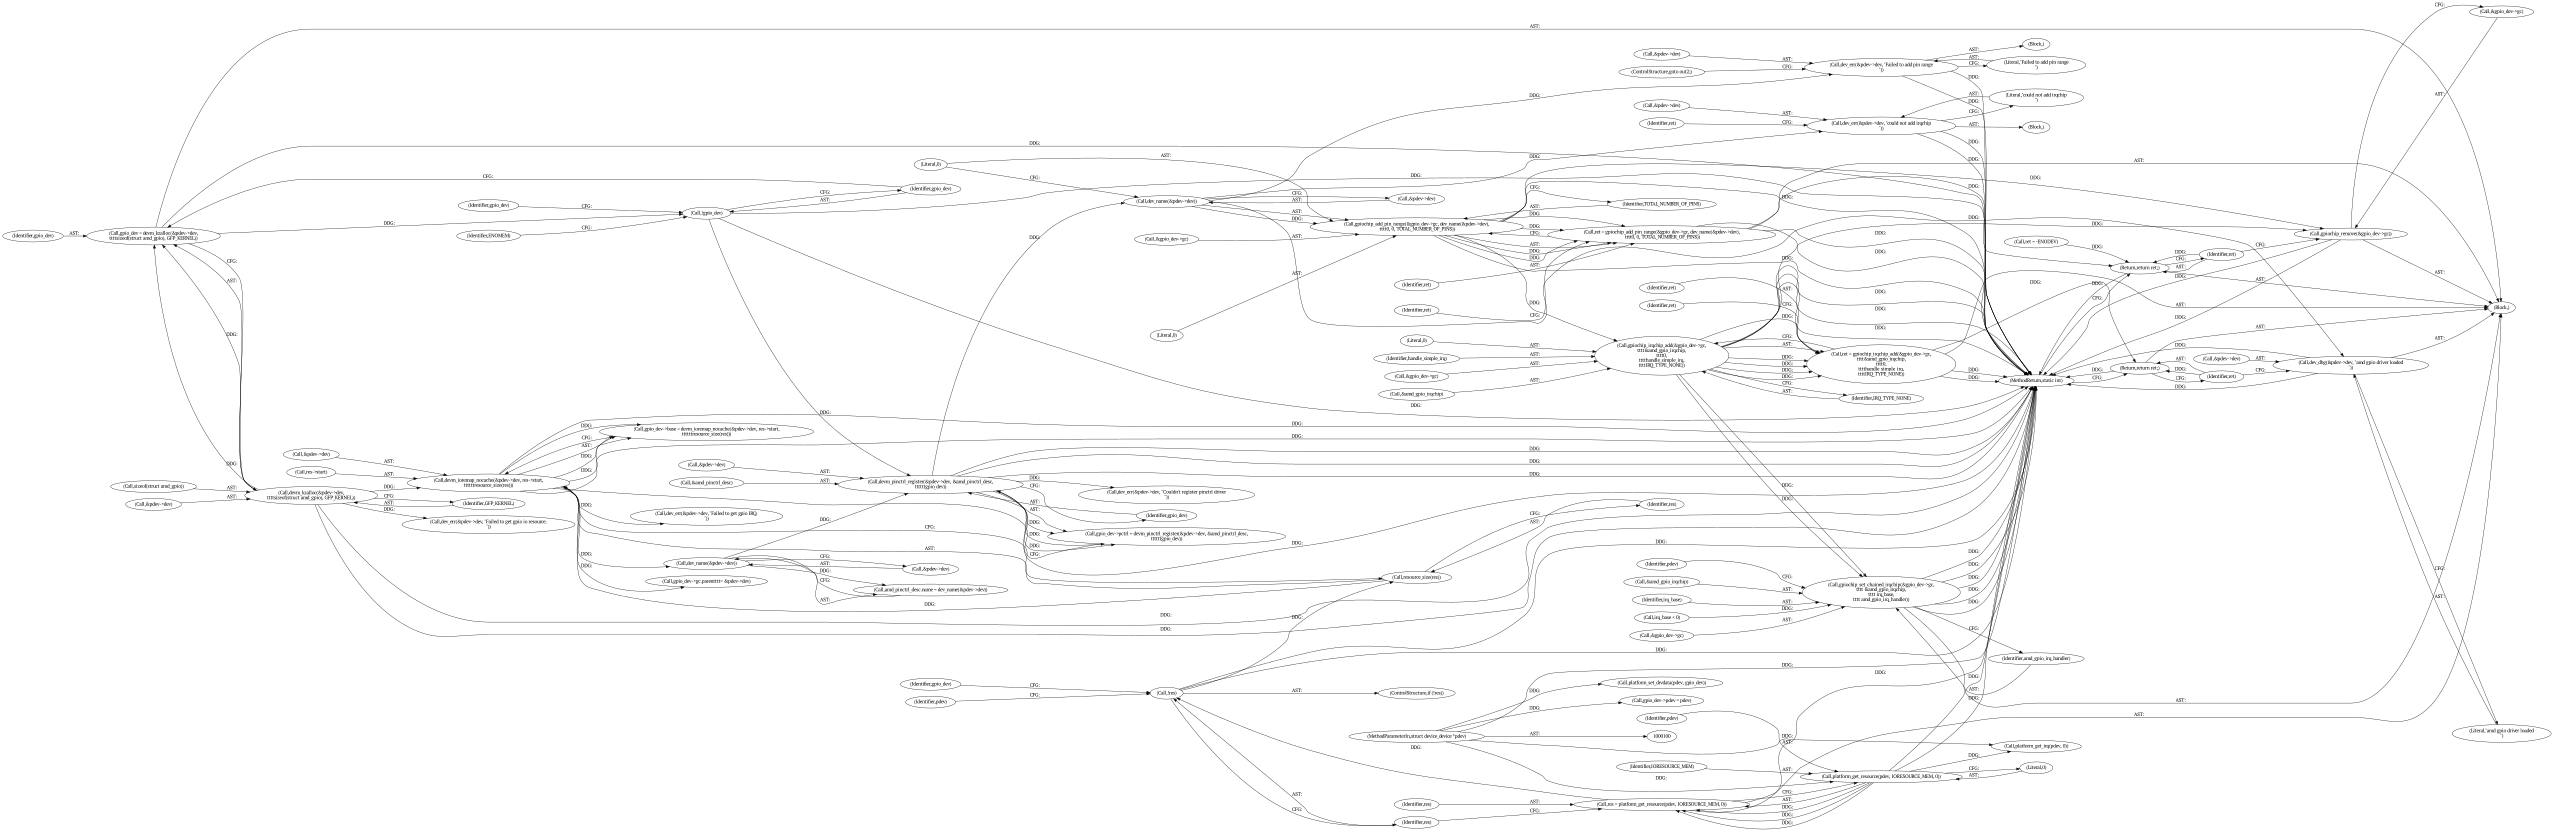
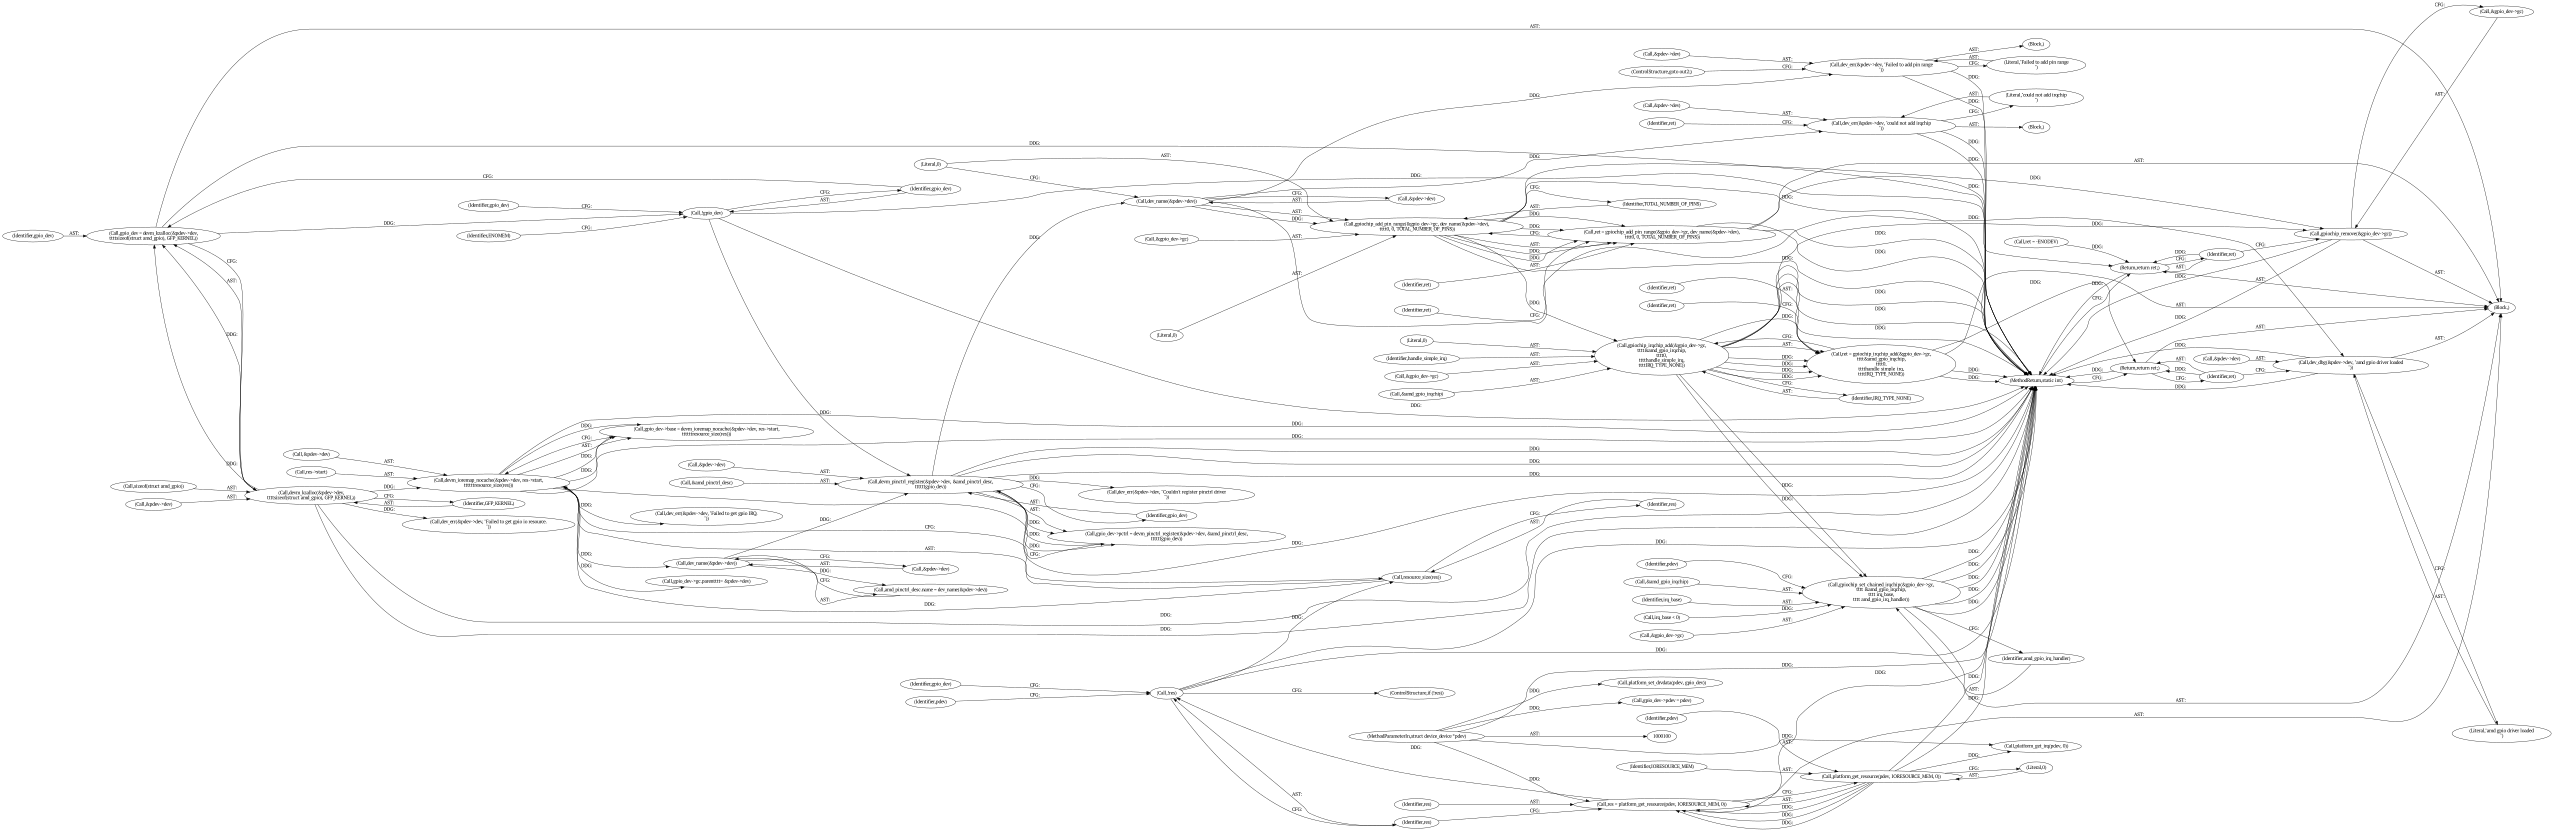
  digraph {
    fontname="PT Serif"
    rankdir=LR
    node [fontname="PT Serif"]
    edge [fontname="PT Serif"]
    n1 [label="(Call,dev_name(&pdev->dev))"]
    n2 [label="(Call,gpiochip_add_pin_range(&gpio_dev->gc, dev_name(&pdev->dev),\n \t\t\t\t0, 0, TOTAL_NUMBER_OF_PINS))"]
    n3 [label="(Call,dev_err(&pdev->dev, \"Failed to add pin range\n\"))"]
    n4 [label="(Call,dev_err(&pdev->dev, \"could not add irqchip\n\"))"]
    n5 [label="(Call,dev_dbg(&pdev->dev, \"amd gpio driver loaded\n\"))"]
    n6 [label="(Call,&pdev->dev)"]
    n7 [label="(MethodReturn,static int)"]
    n8 [label="(Call,ret = gpiochip_add_pin_range(&gpio_dev->gc, dev_name(&pdev->dev),\n \t\t\t\t0, 0, TOTAL_NUMBER_OF_PINS))"]
    n9 [label="(Call,gpiochip_irqchip_add(&gpio_dev->gc,\n\t\t\t\t&amd_gpio_irqchip,\n\t\t\t\t0,\n\t\t\t\thandle_simple_irq,\n\t\t\t\tIRQ_TYPE_NONE))"]
    n10 [label="(Call,gpiochip_remove(&gpio_dev->gc))"]
    n11 [label="(Identifier,TOTAL_NUMBER_OF_PINS)"]
    n12 [label="(Block,)"]
    n13 [label="(Literal,\"Failed to add pin range\n\")"]
    n14 [label="(Block,)"]
    n15 [label="(Literal,\"could not add irqchip\n\")"]
    n16 [label="(Block,)"]
    n17 [label="(Literal,\"amd gpio driver loaded\n\")"]
    n18 [label="(Call,devm_pinctrl_register(&pdev->dev, &amd_pinctrl_desc,\n\t\t\t\t\t\tgpio_dev))"]
    n19 [label="(Call,dev_err(&pdev->dev, \"Couldn't register pinctrl driver\n\"))"]
    n20 [label="(Identifier,gpio_dev)"]
    n21 [label="(Call,gpio_dev->pctrl = devm_pinctrl_register(&pdev->dev, &amd_pinctrl_desc,\n\t\t\t\t\t\tgpio_dev))"]
    n22 [label="(Return,return ret;)"]
    n23 [label="(Return,return ret;)"]
    n24 [label="(Call,dev_name(&pdev->dev))"]
    n25 [label="(Call,amd_pinctrl_desc.name = dev_name(&pdev->dev))"]
    n26 [label="(Call,&pdev->dev)"]
    n27 [label="(Call,devm_ioremap_nocache(&pdev->dev, res->start,\n\t\t\t\t\t\tresource_size(res)))"]
    n28 [label="(Call,resource_size(res))"]
    n29 [label="(Call,gpio_dev->gc.parent\t\t\t= &pdev->dev)"]
    n30 [label="(Call,gpio_dev->base = devm_ioremap_nocache(&pdev->dev, res->start,\n\t\t\t\t\t\tresource_size(res)))"]
    n31 [label="(Call,dev_err(&pdev->dev, \"Failed to get gpio IRQ.\n\"))"]
    n32 [label="(Identifier,res)"]
    n33 [label="(Call,devm_kzalloc(&pdev->dev,\n\t\t\t\tsizeof(struct amd_gpio), GFP_KERNEL))"]
    n34 [label="(Call,gpio_dev = devm_kzalloc(&pdev->dev,\n\t\t\t\tsizeof(struct amd_gpio), GFP_KERNEL))"]
    n35 [label="(Call,dev_err(&pdev->dev, \"Failed to get gpio io resource.\n\"))"]
    n36 [label="(Identifier,GFP_KERNEL)"]
    n37 [label="(Call,!gpio_dev)"]
    n38 [label="(Call,!res)"]
    n39 [label="(Identifier,res)"]
    n40 [label="(ControlStructure,if (!res))"]
    n41 [label="(Call,res = platform_get_resource(pdev, IORESOURCE_MEM, 0))"]
    n42 [label="(Call,platform_get_resource(pdev, IORESOURCE_MEM, 0))"]
    n43 [label="(Call,platform_get_irq(pdev, 0))"]
    n44 [label="(Literal,0)"]
    n45 [label="(MethodParameterIn,struct device_device *pdev)"]
    n46 [label="(Call,platform_set_drvdata(pdev, gpio_dev))"]
    n47 [label="(Call,gpio_dev->pdev = pdev)"]
    1000100
    n49 [label="(Identifier,gpio_dev)"]
    n50 [label="(Call,ret = gpiochip_irqchip_add(&gpio_dev->gc,\n\t\t\t\t&amd_gpio_irqchip,\n\t\t\t\t0,\n\t\t\t\thandle_simple_irq,\n\t\t\t\tIRQ_TYPE_NONE))"]
    n51 [label="(Call,gpiochip_set_chained_irqchip(&gpio_dev->gc,\n\t\t\t\t &amd_gpio_irqchip,\n\t\t\t\t irq_base,\n\t\t\t\t amd_gpio_irq_handler))"]
    n52 [label="(Identifier,IRQ_TYPE_NONE)"]
    n53 [label="(Call,&gpio_dev->gc)"]
    n54 [label="(Identifier,ret)"]
    n55 [label="(Identifier,amd_gpio_irq_handler)"]
    n56 [label="(Identifier,ret)"]
    n57 [label="(Identifier,ret)"]
    n58 [label="(Identifier,gpio_dev)"]
    n59 [label="(Call,&gpio_dev->gc)"]
    n60 [label="(Identifier,gpio_dev)"]
    n61 [label="(Call,&amd_gpio_irqchip)"]
    n62 [label="(Call,res->start)"]
    n63 [label="(Call,&pdev->dev)"]
    n64 [label="(Call,&amd_gpio_irqchip)"]
    n65 [label="(Call,sizeof(struct amd_gpio))"]
    n66 [label="(Call,&amd_pinctrl_desc)"]
    n67 [label="(Literal,0)"]
    n68 [label="(Call,&pdev->dev)"]
    n69 [label="(Identifier,irq_base)"]
    n70 [label="(Call,irq_base < 0)"]
    n71 [label="(Call,&gpio_dev->gc)"]
    n72 [label="(Literal,0)"]
    n73 [label="(Identifier,ret)"]
    n74 [label="(Call,&pdev->dev)"]
    n75 [label="(Identifier,pdev)"]
    n76 [label="(Identifier,handle_simple_irq)"]
    n77 [label="(Identifier,pdev)"]
    n78 [label="(Call,&pdev->dev)"]
    n79 [label="(Identifier,res)"]
    n80 [label="(Literal,0)"]
    n81 [label="(Identifier,ret)"]
    n82 [label="(Identifier,gpio_dev)"]
    n83 [label="(Call,&pdev->dev)"]
    n84 [label="(Identifier,IORESOURCE_MEM)"]
    n85 [label="(Call,ret = -ENODEV)"]
    n86 [label="(ControlStructure,goto out2;)"]
    n87 [label="(Identifier,ENOMEM)"]
    n88 [label="(Identifier,ret)"]
    n89 [label="(Call,&gpio_dev->gc)"]
    n90 [label="(Call,&pdev->dev)"]
    n91 [label="(Identifier,ret)"]
    n92 [label="(Identifier,pdev)"]
    n1 -> n2 [label="AST: "]
    n1 -> n2 [label="DDG: "]
    n1 -> n3 [label="DDG: "]
    n1 -> n4 [label="DDG: "]
    n1 -> n5 [label="DDG: "]
    n1 -> n6 [label="CFG: "]
    n2 -> n7 [label="DDG: "]
    n2 -> n7 [label="DDG: "]
    n2 -> n8 [label="AST: "]
    n2 -> n8 [label="DDG: "]
    n2 -> n8 [label="DDG: "]
    n2 -> n8 [label="DDG: "]
    n2 -> n8 [label="DDG: "]
    n2 -> n9 [label="DDG: "]
    n2 -> n10 [label="DDG: "]
    n2 -> n11 [label="CFG: "]
    n3 -> n7 [label="DDG: "]
    n3 -> n7 [label="DDG: "]
    n3 -> n12 [label="AST: "]
    n3 -> n13 [label="CFG: "]
    n4 -> n7 [label="DDG: "]
    n4 -> n7 [label="DDG: "]
    n4 -> n14 [label="AST: "]
    n4 -> n15 [label="CFG: "]
    n5 -> n7 [label="DDG: "]
    n5 -> n7 [label="DDG: "]
    n5 -> n16 [label="AST: "]
    n5 -> n17 [label="CFG: "]
    n6 -> n1 [label="AST: "]
    n7 -> n22 [label="CFG: "]
    n7 -> n23 [label="CFG: "]
    n8 -> n2 [label="CFG: "]
    n8 -> n7 [label="DDG: "]
    n8 -> n7 [label="DDG: "]
    n8 -> n16 [label="AST: "]
    n8 -> n22 [label="DDG: "]
    n9 -> n7 [label="DDG: "]
    n9 -> n7 [label="DDG: "]
    n9 -> n7 [label="DDG: "]
    n9 -> n10 [label="DDG: "]
    n9 -> n50 [label="AST: "]
    n9 -> n50 [label="DDG: "]
    n9 -> n50 [label="DDG: "]
    n9 -> n50 [label="DDG: "]
    n9 -> n50 [label="DDG: "]
    n9 -> n50 [label="DDG: "]
    n9 -> n51 [label="DDG: "]
    n9 -> n51 [label="DDG: "]
    n9 -> n52 [label="CFG: "]
    n10 -> n7 [label="DDG: "]
    n10 -> n7 [label="DDG: "]
    n10 -> n16 [label="AST: "]
    n10 -> n53 [label="CFG: "]
    n11 -> n2 [label="AST: "]
    n13 -> n3 [label="AST: "]
    n15 -> n4 [label="AST: "]
    n17 -> n5 [label="AST: "]
    n18 -> n1 [label="DDG: "]
    n18 -> n7 [label="DDG: "]
    n18 -> n7 [label="DDG: "]
    n18 -> n7 [label="DDG: "]
    n18 -> n19 [label="DDG: "]
    n18 -> n20 [label="CFG: "]
    n18 -> n21 [label="AST: "]
    n18 -> n21 [label="DDG: "]
    n18 -> n21 [label="DDG: "]
    n18 -> n21 [label="DDG: "]
    n20 -> n18 [label="AST: "]
    n21 -> n18 [label="CFG: "]
    n22 -> n7 [label="DDG: "]
    n22 -> n16 [label="AST: "]
    n22 -> n54 [label="CFG: "]
    n23 -> n7 [label="DDG: "]
    n23 -> n16 [label="AST: "]
    n23 -> n56 [label="CFG: "]
    n24 -> n18 [label="DDG: "]
    n24 -> n25 [label="AST: "]
    n24 -> n25 [label="DDG: "]
    n24 -> n26 [label="CFG: "]
    n25 -> n24 [label="CFG: "]
    n26 -> n24 [label="AST: "]
    n27 -> n7 [label="DDG: "]
    n27 -> n7 [label="DDG: "]
    n27 -> n7 [label="DDG: "]
    n27 -> n24 [label="DDG: "]
    n27 -> n28 [label="CFG: "]
    n27 -> n29 [label="DDG: "]
    n27 -> n30 [label="AST: "]
    n27 -> n30 [label="DDG: "]
    n27 -> n30 [label="DDG: "]
    n27 -> n30 [label="DDG: "]
    n27 -> n31 [label="DDG: "]
    n28 -> n27 [label="AST: "]
    n28 -> n27 [label="DDG: "]
    n28 -> n32 [label="CFG: "]
    n30 -> n27 [label="CFG: "]
    n32 -> n28 [label="AST: "]
    n33 -> n7 [label="DDG: "]
    n33 -> n7 [label="DDG: "]
    n33 -> n27 [label="DDG: "]
    n33 -> n34 [label="AST: "]
    n33 -> n34 [label="DDG: "]
    n33 -> n34 [label="DDG: "]
    n33 -> n35 [label="DDG: "]
    n33 -> n36 [label="CFG: "]
    n34 -> n7 [label="DDG: "]
    n34 -> n16 [label="AST: "]
    n34 -> n33 [label="CFG: "]
    n34 -> n37 [label="DDG: "]
    n36 -> n33 [label="AST: "]
    n37 -> n7 [label="DDG: "]
    n37 -> n7 [label="DDG: "]
    n37 -> n18 [label="DDG: "]
    n37 -> n49 [label="CFG: "]
    n38 -> n7 [label="DDG: "]
    n38 -> n7 [label="DDG: "]
    n38 -> n28 [label="DDG: "]
    n38 -> n39 [label="CFG: "]
-   n38 -> n40 [label="AST: "]
+   n38 -> n40 [label="CFG: "]
    n39 -> n38 [label="AST: "]
    n39 -> n41 [label="CFG: "]
    n41 -> n7 [label="DDG: "]
    n41 -> n16 [label="AST: "]
    n41 -> n38 [label="DDG: "]
    n41 -> n42 [label="CFG: "]
    n42 -> n7 [label="DDG: "]
    n42 -> n7 [label="DDG: "]
    n42 -> n41 [label="AST: "]
    n42 -> n41 [label="DDG: "]
    n42 -> n41 [label="DDG: "]
    n42 -> n41 [label="DDG: "]
    n42 -> n43 [label="DDG: "]
    n42 -> n44 [label="CFG: "]
    n44 -> n42 [label="AST: "]
    n45 -> n7 [label="DDG: "]
-   n45 -> n42 [label="DDG: "]
+   n45 -> n41 [label="DDG: "]
    n45 -> n43 [label="DDG: "]
    n45 -> n46 [label="DDG: "]
    n45 -> n47 [label="DDG: "]
    n45 -> 1000100 [label="AST: "]
    n49 -> n34 [label="CFG: "]
    n49 -> n37 [label="AST: "]
    n50 -> n7 [label="DDG: "]
    n50 -> n7 [label="DDG: "]
    n50 -> n9 [label="CFG: "]
    n50 -> n16 [label="AST: "]
    n50 -> n23 [label="DDG: "]
    n51 -> n7 [label="DDG: "]
    n51 -> n7 [label="DDG: "]
    n51 -> n7 [label="DDG: "]
    n51 -> n7 [label="DDG: "]
    n51 -> n7 [label="DDG: "]
    n51 -> n16 [label="AST: "]
    n51 -> n55 [label="CFG: "]
    n52 -> n9 [label="AST: "]
    n53 -> n10 [label="AST: "]
    n54 -> n10 [label="CFG: "]
    n54 -> n22 [label="AST: "]
    n54 -> n22 [label="DDG: "]
    n55 -> n51 [label="AST: "]
    n56 -> n5 [label="CFG: "]
    n56 -> n23 [label="AST: "]
    n56 -> n23 [label="DDG: "]
    n57 -> n8 [label="AST: "]
    n58 -> n37 [label="CFG: "]
    n59 -> n2 [label="AST: "]
    n60 -> n38 [label="CFG: "]
    n61 -> n51 [label="AST: "]
    n62 -> n27 [label="AST: "]
    n63 -> n18 [label="AST: "]
    n64 -> n9 [label="AST: "]
    n65 -> n33 [label="AST: "]
    n66 -> n18 [label="AST: "]
    n67 -> n1 [label="CFG: "]
    n67 -> n2 [label="AST: "]
    n68 -> n5 [label="AST: "]
    n69 -> n51 [label="AST: "]
    n70 -> n51 [label="DDG: "]
    n71 -> n51 [label="AST: "]
    n72 -> n9 [label="AST: "]
    n73 -> n50 [label="AST: "]
    n74 -> n33 [label="AST: "]
    n75 -> n42 [label="AST: "]
    n76 -> n9 [label="AST: "]
    n77 -> n38 [label="CFG: "]
    n78 -> n4 [label="AST: "]
    n79 -> n41 [label="AST: "]
    n80 -> n2 [label="AST: "]
    n81 -> n4 [label="CFG: "]
    n82 -> n34 [label="AST: "]
    n83 -> n3 [label="AST: "]
    n84 -> n42 [label="AST: "]
    n85 -> n22 [label="DDG: "]
    n86 -> n3 [label="CFG: "]
    n87 -> n37 [label="CFG: "]
    n88 -> n50 [label="CFG: "]
    n89 -> n9 [label="AST: "]
    n90 -> n27 [label="AST: "]
    n91 -> n8 [label="CFG: "]
    n92 -> n51 [label="CFG: "]
  }
